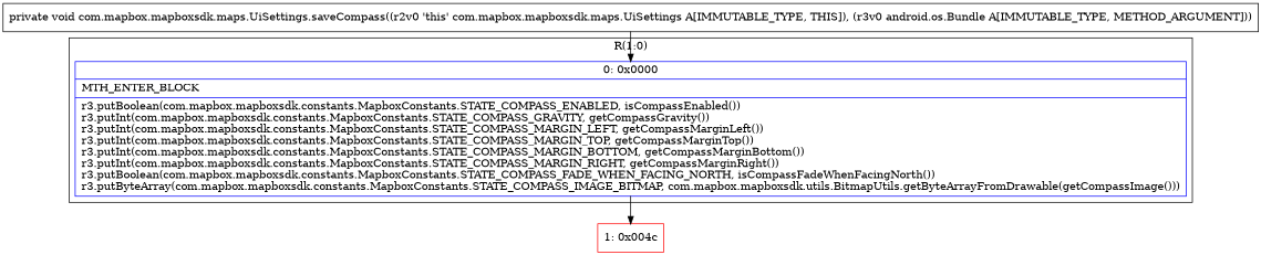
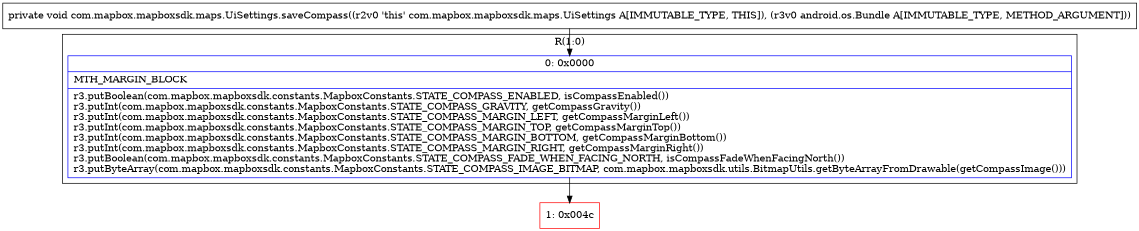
  digraph {
    node [shape=record]
-   n1 [color=blue label="{0\:\ 0x0000|MTH_ENTER_BLOCK\l|r3.putBoolean(com.mapbox.mapboxsdk.constants.MapboxConstants.STATE_COMPASS_ENABLED, isCompassEnabled())\lr3.putInt(com.mapbox.mapboxsdk.constants.MapboxConstants.STATE_COMPASS_GRAVITY, getCompassGravity())\lr3.putInt(com.mapbox.mapboxsdk.constants.MapboxConstants.STATE_COMPASS_MARGIN_LEFT, getCompassMarginLeft())\lr3.putInt(com.mapbox.mapboxsdk.constants.MapboxConstants.STATE_COMPASS_MARGIN_TOP, getCompassMarginTop())\lr3.putInt(com.mapbox.mapboxsdk.constants.MapboxConstants.STATE_COMPASS_MARGIN_BOTTOM, getCompassMarginBottom())\lr3.putInt(com.mapbox.mapboxsdk.constants.MapboxConstants.STATE_COMPASS_MARGIN_RIGHT, getCompassMarginRight())\lr3.putBoolean(com.mapbox.mapboxsdk.constants.MapboxConstants.STATE_COMPASS_FADE_WHEN_FACING_NORTH, isCompassFadeWhenFacingNorth())\lr3.putByteArray(com.mapbox.mapboxsdk.constants.MapboxConstants.STATE_COMPASS_IMAGE_BITMAP, com.mapbox.mapboxsdk.utils.BitmapUtils.getByteArrayFromDrawable(getCompassImage()))\l}"]
+   n1 [color=blue label="{0\:\ 0x0000|MTH_MARGIN_BLOCK\l|r3.putBoolean(com.mapbox.mapboxsdk.constants.MapboxConstants.STATE_COMPASS_ENABLED, isCompassEnabled())\lr3.putInt(com.mapbox.mapboxsdk.constants.MapboxConstants.STATE_COMPASS_GRAVITY, getCompassGravity())\lr3.putInt(com.mapbox.mapboxsdk.constants.MapboxConstants.STATE_COMPASS_MARGIN_LEFT, getCompassMarginLeft())\lr3.putInt(com.mapbox.mapboxsdk.constants.MapboxConstants.STATE_COMPASS_MARGIN_TOP, getCompassMarginTop())\lr3.putInt(com.mapbox.mapboxsdk.constants.MapboxConstants.STATE_COMPASS_MARGIN_BOTTOM, getCompassMarginBottom())\lr3.putInt(com.mapbox.mapboxsdk.constants.MapboxConstants.STATE_COMPASS_MARGIN_RIGHT, getCompassMarginRight())\lr3.putBoolean(com.mapbox.mapboxsdk.constants.MapboxConstants.STATE_COMPASS_FADE_WHEN_FACING_NORTH, isCompassFadeWhenFacingNorth())\lr3.putByteArray(com.mapbox.mapboxsdk.constants.MapboxConstants.STATE_COMPASS_IMAGE_BITMAP, com.mapbox.mapboxsdk.utils.BitmapUtils.getByteArrayFromDrawable(getCompassImage()))\l}"]
    n2 [color=red label="{1\:\ 0x004c}"]
    n3 [label="{private void com.mapbox.mapboxsdk.maps.UiSettings.saveCompass((r2v0 'this' com.mapbox.mapboxsdk.maps.UiSettings A[IMMUTABLE_TYPE, THIS]), (r3v0 android.os.Bundle A[IMMUTABLE_TYPE, METHOD_ARGUMENT])) }"]
    subgraph cluster_1 {
      label="R(1:0)"
      n1
    }
    n1 -> n2
    n3 -> n1
  }
